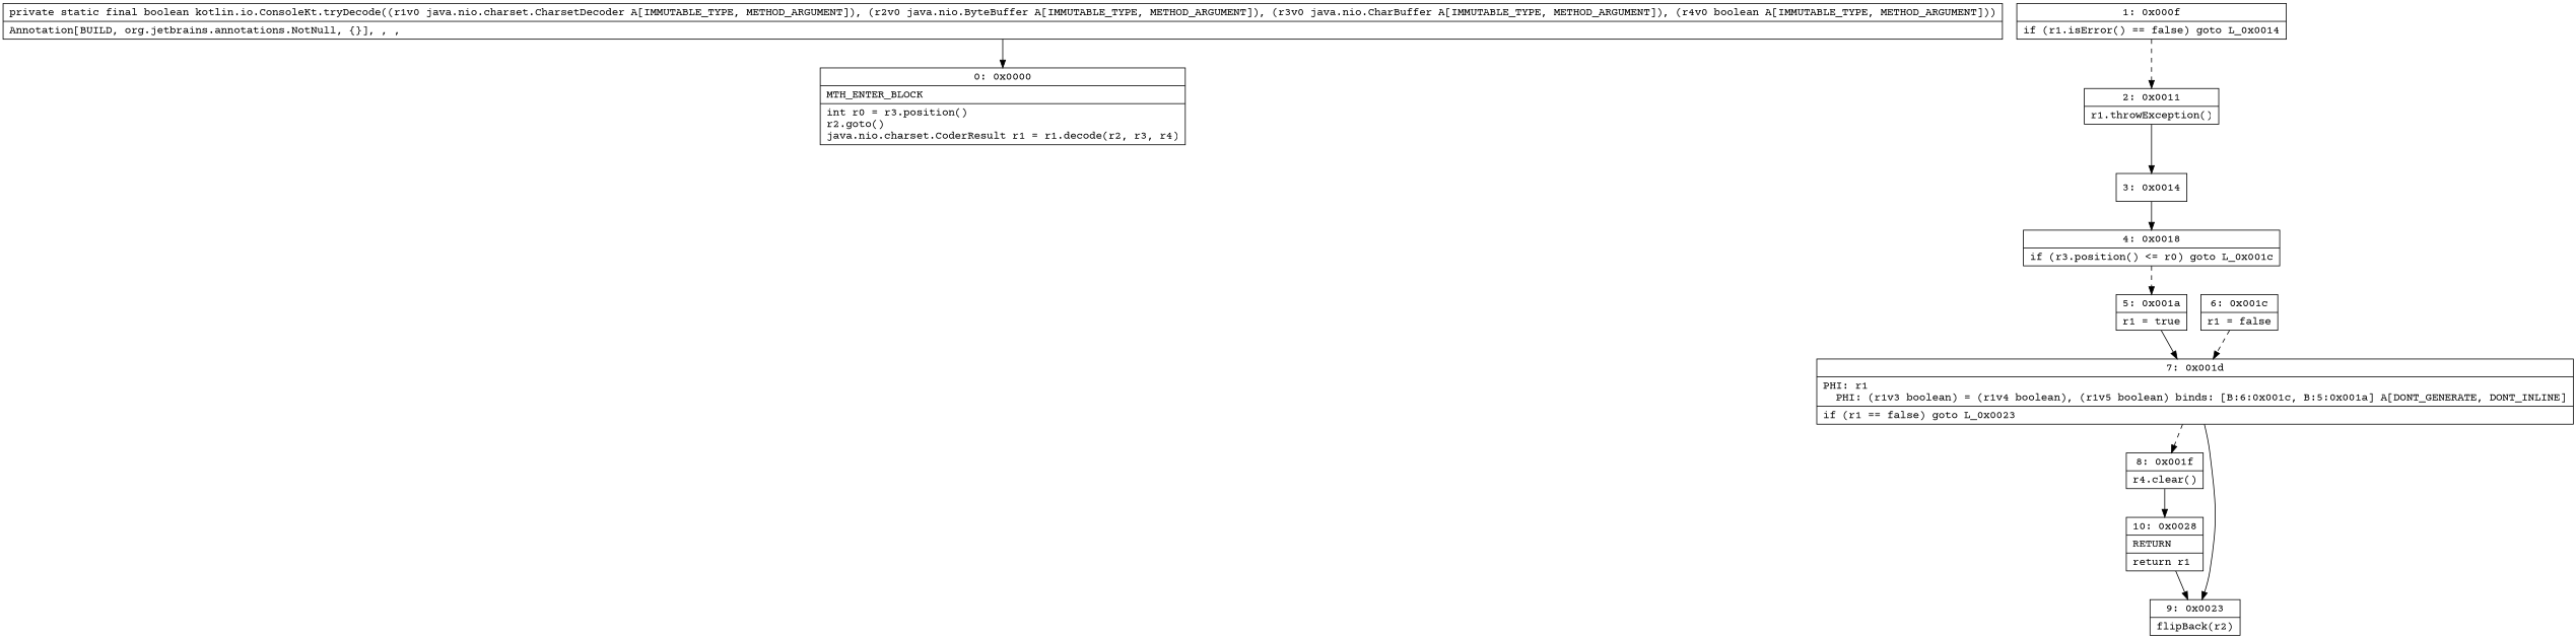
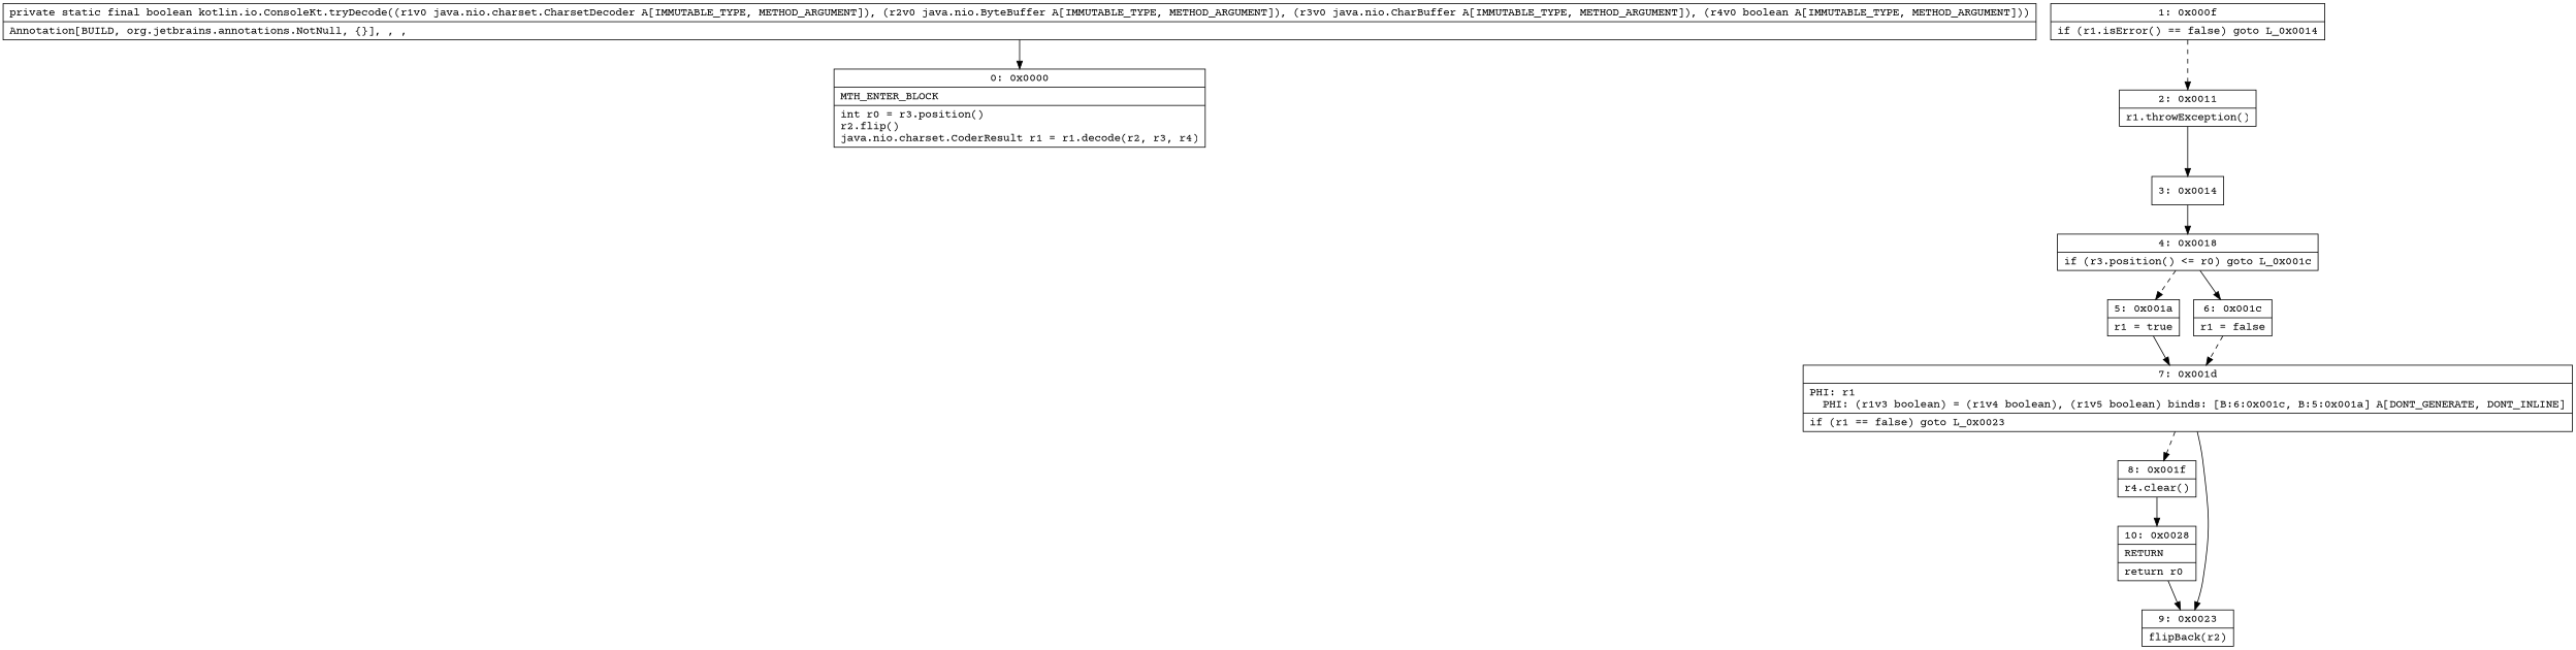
  digraph {
    fontname="Courier Prime"
    node [fontname="Courier Prime" shape=record]
    edge [fontname="Courier Prime"]
-   n1 [label="{0\:\ 0x0000|MTH_ENTER_BLOCK\l|int r0 = r3.position()\lr2.goto()\ljava.nio.charset.CoderResult r1 = r1.decode(r2, r3, r4)\l}"]
+   n1 [label="{0\:\ 0x0000|MTH_ENTER_BLOCK\l|int r0 = r3.position()\lr2.flip()\ljava.nio.charset.CoderResult r1 = r1.decode(r2, r3, r4)\l}"]
    n2 [label="{1\:\ 0x000f|if (r1.isError() == false) goto L_0x0014\l}"]
    n3 [label="{2\:\ 0x0011|r1.throwException()\l}"]
    n4 [label="{3\:\ 0x0014}"]
    n5 [label="{4\:\ 0x0018|if (r3.position() \<= r0) goto L_0x001c\l}"]
    n6 [label="{5\:\ 0x001a|r1 = true\l}"]
    n7 [label="{6\:\ 0x001c|r1 = false\l}"]
    n8 [label="{7\:\ 0x001d|PHI: r1 \l  PHI: (r1v3 boolean) = (r1v4 boolean), (r1v5 boolean) binds: [B:6:0x001c, B:5:0x001a] A[DONT_GENERATE, DONT_INLINE]\l|if (r1 == false) goto L_0x0023\l}"]
    n9 [label="{8\:\ 0x001f|r4.clear()\l}"]
    n10 [label="{9\:\ 0x0023|flipBack(r2)\l}"]
-   n11 [label="{10\:\ 0x0028|RETURN\l|return r1\l}"]
+   n11 [label="{10\:\ 0x0028|RETURN\l|return r0\l}"]
    n12 [label="{private static final boolean kotlin.io.ConsoleKt.tryDecode((r1v0 java.nio.charset.CharsetDecoder A[IMMUTABLE_TYPE, METHOD_ARGUMENT]), (r2v0 java.nio.ByteBuffer A[IMMUTABLE_TYPE, METHOD_ARGUMENT]), (r3v0 java.nio.CharBuffer A[IMMUTABLE_TYPE, METHOD_ARGUMENT]), (r4v0 boolean A[IMMUTABLE_TYPE, METHOD_ARGUMENT]))  | Annotation[BUILD, org.jetbrains.annotations.NotNull, \{\}], , , \l}"]
    n2 -> n3 [style=dashed]
    n3 -> n4
    n4 -> n5
    n5 -> n6 [style=dashed]
+   n5 -> n7
    n6 -> n8
    n7 -> n8 [style=dashed]
    n8 -> n9 [style=dashed]
    n8 -> n10
    n9 -> n11
    n11 -> n10
    n12 -> n1
  }
